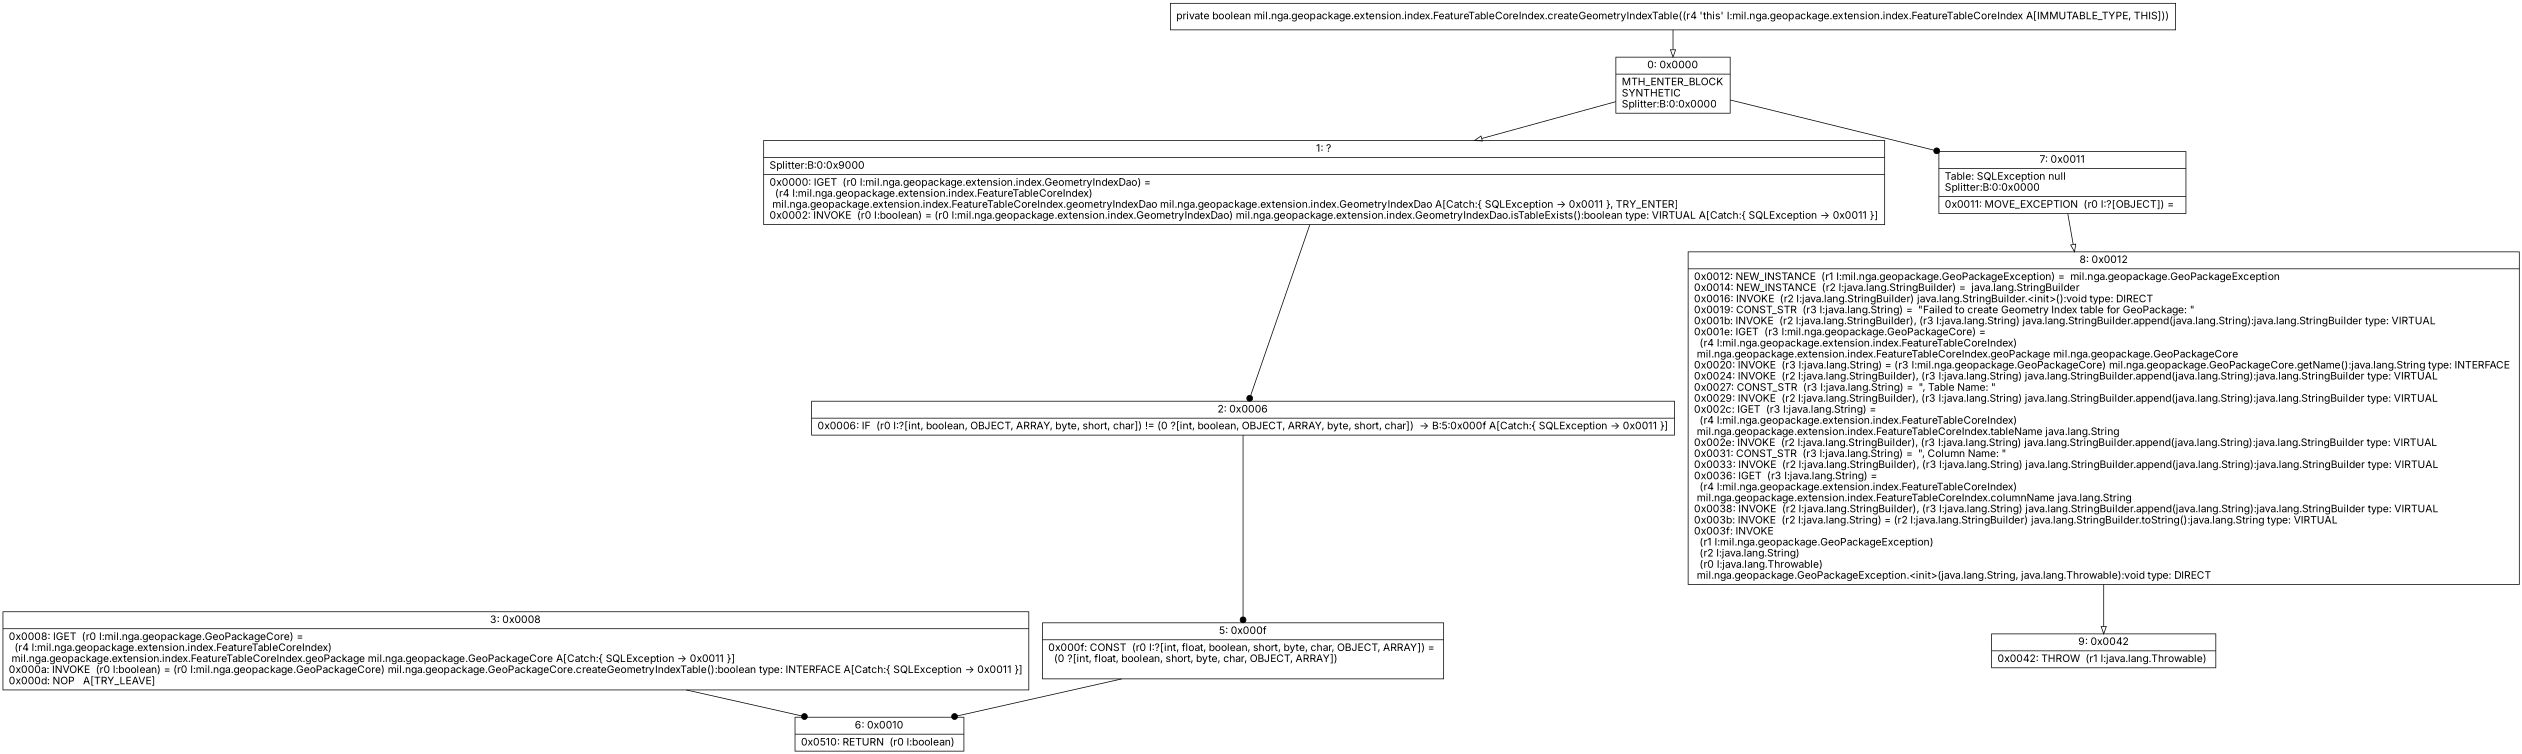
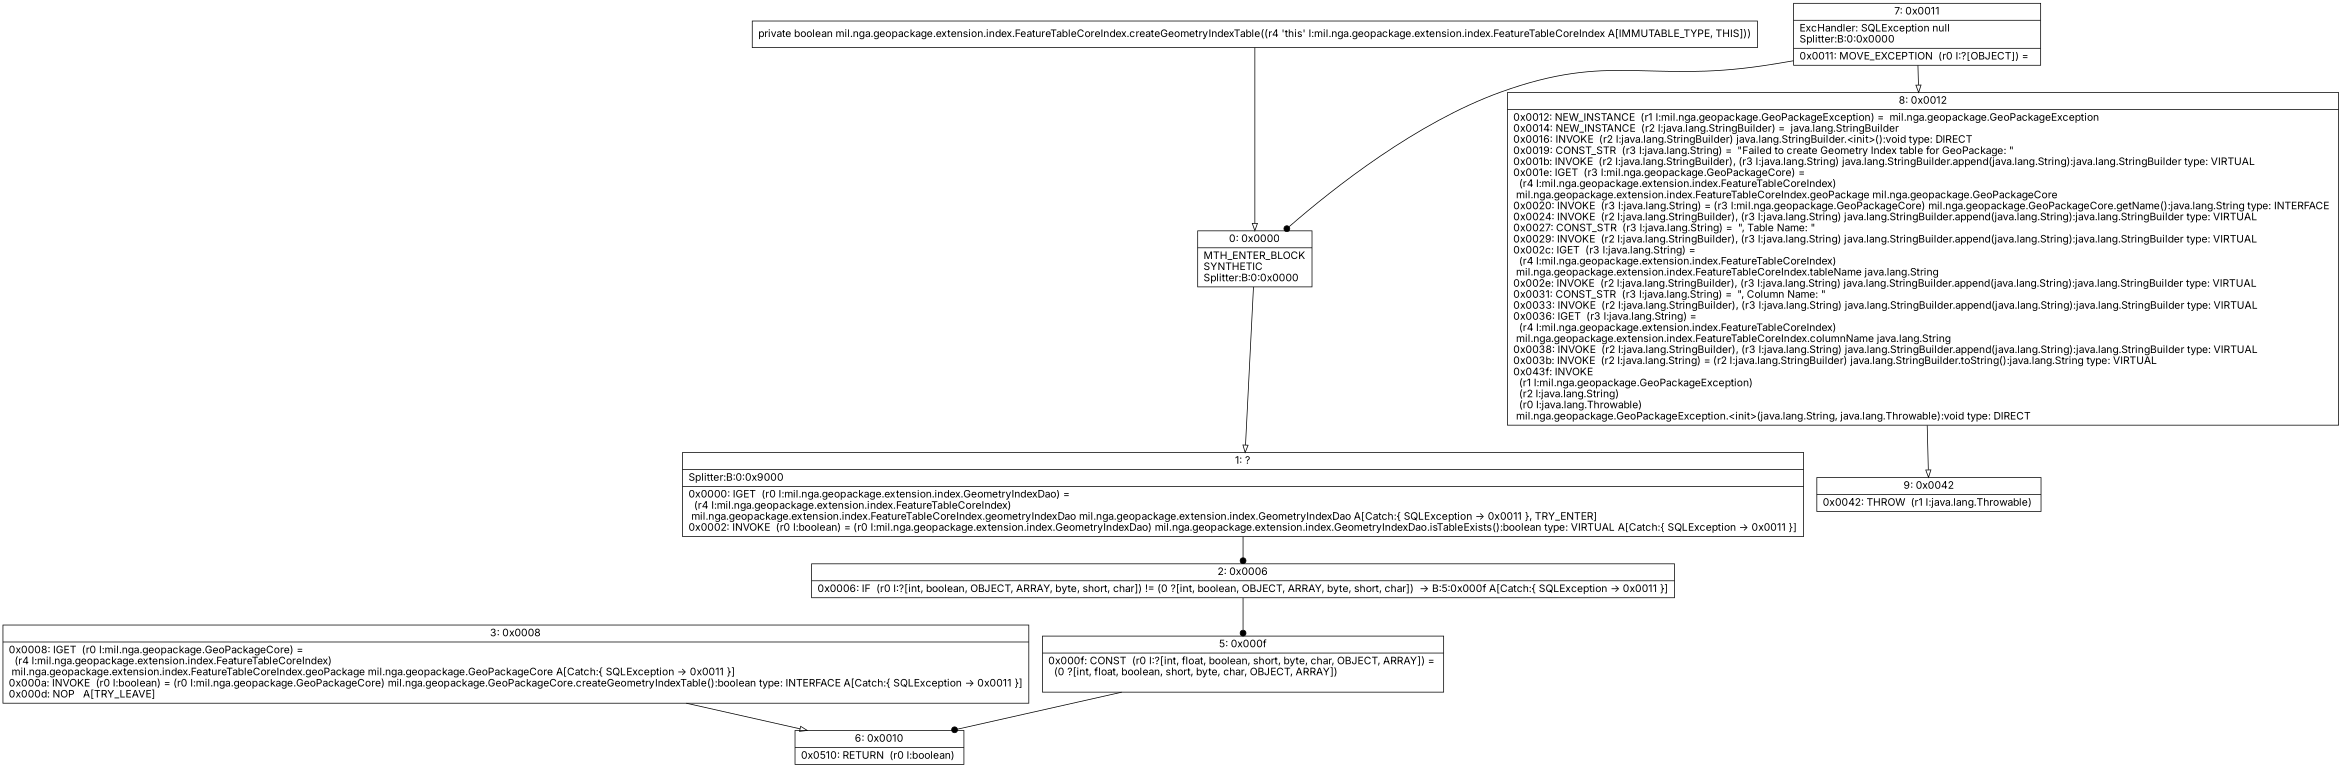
  digraph {
    fontname=Inter
    node [fontname=Inter shape=record]
    edge [arrowhead=onormal fontname=Inter]
    n1 [label="{0\:\ 0x0000|MTH_ENTER_BLOCK\lSYNTHETIC\lSplitter:B:0:0x0000\l}"]
    n2 [label="{1\:\ ?|Splitter:B:0:0x9000\l|0x0000: IGET  (r0 I:mil.nga.geopackage.extension.index.GeometryIndexDao) = \l  (r4 I:mil.nga.geopackage.extension.index.FeatureTableCoreIndex)\l mil.nga.geopackage.extension.index.FeatureTableCoreIndex.geometryIndexDao mil.nga.geopackage.extension.index.GeometryIndexDao A[Catch:\{ SQLException \-\> 0x0011 \}, TRY_ENTER]\l0x0002: INVOKE  (r0 I:boolean) = (r0 I:mil.nga.geopackage.extension.index.GeometryIndexDao) mil.nga.geopackage.extension.index.GeometryIndexDao.isTableExists():boolean type: VIRTUAL A[Catch:\{ SQLException \-\> 0x0011 \}]\l}"]
-   n3 [label="{7\:\ 0x0011|Table: SQLException null\lSplitter:B:0:0x0000\l|0x0011: MOVE_EXCEPTION  (r0 I:?[OBJECT]) =  \l}"]
+   n3 [label="{7\:\ 0x0011|ExcHandler: SQLException null\lSplitter:B:0:0x0000\l|0x0011: MOVE_EXCEPTION  (r0 I:?[OBJECT]) =  \l}"]
    n4 [label="{2\:\ 0x0006|0x0006: IF  (r0 I:?[int, boolean, OBJECT, ARRAY, byte, short, char]) != (0 ?[int, boolean, OBJECT, ARRAY, byte, short, char])  \-\> B:5:0x000f A[Catch:\{ SQLException \-\> 0x0011 \}]\l}"]
-   n5 [label="{8\:\ 0x0012|0x0012: NEW_INSTANCE  (r1 I:mil.nga.geopackage.GeoPackageException) =  mil.nga.geopackage.GeoPackageException \l0x0014: NEW_INSTANCE  (r2 I:java.lang.StringBuilder) =  java.lang.StringBuilder \l0x0016: INVOKE  (r2 I:java.lang.StringBuilder) java.lang.StringBuilder.\<init\>():void type: DIRECT \l0x0019: CONST_STR  (r3 I:java.lang.String) =  \"Failed to create Geometry Index table for GeoPackage: \" \l0x001b: INVOKE  (r2 I:java.lang.StringBuilder), (r3 I:java.lang.String) java.lang.StringBuilder.append(java.lang.String):java.lang.StringBuilder type: VIRTUAL \l0x001e: IGET  (r3 I:mil.nga.geopackage.GeoPackageCore) = \l  (r4 I:mil.nga.geopackage.extension.index.FeatureTableCoreIndex)\l mil.nga.geopackage.extension.index.FeatureTableCoreIndex.geoPackage mil.nga.geopackage.GeoPackageCore \l0x0020: INVOKE  (r3 I:java.lang.String) = (r3 I:mil.nga.geopackage.GeoPackageCore) mil.nga.geopackage.GeoPackageCore.getName():java.lang.String type: INTERFACE \l0x0024: INVOKE  (r2 I:java.lang.StringBuilder), (r3 I:java.lang.String) java.lang.StringBuilder.append(java.lang.String):java.lang.StringBuilder type: VIRTUAL \l0x0027: CONST_STR  (r3 I:java.lang.String) =  \", Table Name: \" \l0x0029: INVOKE  (r2 I:java.lang.StringBuilder), (r3 I:java.lang.String) java.lang.StringBuilder.append(java.lang.String):java.lang.StringBuilder type: VIRTUAL \l0x002c: IGET  (r3 I:java.lang.String) = \l  (r4 I:mil.nga.geopackage.extension.index.FeatureTableCoreIndex)\l mil.nga.geopackage.extension.index.FeatureTableCoreIndex.tableName java.lang.String \l0x002e: INVOKE  (r2 I:java.lang.StringBuilder), (r3 I:java.lang.String) java.lang.StringBuilder.append(java.lang.String):java.lang.StringBuilder type: VIRTUAL \l0x0031: CONST_STR  (r3 I:java.lang.String) =  \", Column Name: \" \l0x0033: INVOKE  (r2 I:java.lang.StringBuilder), (r3 I:java.lang.String) java.lang.StringBuilder.append(java.lang.String):java.lang.StringBuilder type: VIRTUAL \l0x0036: IGET  (r3 I:java.lang.String) = \l  (r4 I:mil.nga.geopackage.extension.index.FeatureTableCoreIndex)\l mil.nga.geopackage.extension.index.FeatureTableCoreIndex.columnName java.lang.String \l0x0038: INVOKE  (r2 I:java.lang.StringBuilder), (r3 I:java.lang.String) java.lang.StringBuilder.append(java.lang.String):java.lang.StringBuilder type: VIRTUAL \l0x003b: INVOKE  (r2 I:java.lang.String) = (r2 I:java.lang.StringBuilder) java.lang.StringBuilder.toString():java.lang.String type: VIRTUAL \l0x003f: INVOKE  \l  (r1 I:mil.nga.geopackage.GeoPackageException)\l  (r2 I:java.lang.String)\l  (r0 I:java.lang.Throwable)\l mil.nga.geopackage.GeoPackageException.\<init\>(java.lang.String, java.lang.Throwable):void type: DIRECT \l}"]
+   n5 [label="{8\:\ 0x0012|0x0012: NEW_INSTANCE  (r1 I:mil.nga.geopackage.GeoPackageException) =  mil.nga.geopackage.GeoPackageException \l0x0014: NEW_INSTANCE  (r2 I:java.lang.StringBuilder) =  java.lang.StringBuilder \l0x0016: INVOKE  (r2 I:java.lang.StringBuilder) java.lang.StringBuilder.\<init\>():void type: DIRECT \l0x0019: CONST_STR  (r3 I:java.lang.String) =  \"Failed to create Geometry Index table for GeoPackage: \" \l0x001b: INVOKE  (r2 I:java.lang.StringBuilder), (r3 I:java.lang.String) java.lang.StringBuilder.append(java.lang.String):java.lang.StringBuilder type: VIRTUAL \l0x001e: IGET  (r3 I:mil.nga.geopackage.GeoPackageCore) = \l  (r4 I:mil.nga.geopackage.extension.index.FeatureTableCoreIndex)\l mil.nga.geopackage.extension.index.FeatureTableCoreIndex.geoPackage mil.nga.geopackage.GeoPackageCore \l0x0020: INVOKE  (r3 I:java.lang.String) = (r3 I:mil.nga.geopackage.GeoPackageCore) mil.nga.geopackage.GeoPackageCore.getName():java.lang.String type: INTERFACE \l0x0024: INVOKE  (r2 I:java.lang.StringBuilder), (r3 I:java.lang.String) java.lang.StringBuilder.append(java.lang.String):java.lang.StringBuilder type: VIRTUAL \l0x0027: CONST_STR  (r3 I:java.lang.String) =  \", Table Name: \" \l0x0029: INVOKE  (r2 I:java.lang.StringBuilder), (r3 I:java.lang.String) java.lang.StringBuilder.append(java.lang.String):java.lang.StringBuilder type: VIRTUAL \l0x002c: IGET  (r3 I:java.lang.String) = \l  (r4 I:mil.nga.geopackage.extension.index.FeatureTableCoreIndex)\l mil.nga.geopackage.extension.index.FeatureTableCoreIndex.tableName java.lang.String \l0x002e: INVOKE  (r2 I:java.lang.StringBuilder), (r3 I:java.lang.String) java.lang.StringBuilder.append(java.lang.String):java.lang.StringBuilder type: VIRTUAL \l0x0031: CONST_STR  (r3 I:java.lang.String) =  \", Column Name: \" \l0x0033: INVOKE  (r2 I:java.lang.StringBuilder), (r3 I:java.lang.String) java.lang.StringBuilder.append(java.lang.String):java.lang.StringBuilder type: VIRTUAL \l0x0036: IGET  (r3 I:java.lang.String) = \l  (r4 I:mil.nga.geopackage.extension.index.FeatureTableCoreIndex)\l mil.nga.geopackage.extension.index.FeatureTableCoreIndex.columnName java.lang.String \l0x0038: INVOKE  (r2 I:java.lang.StringBuilder), (r3 I:java.lang.String) java.lang.StringBuilder.append(java.lang.String):java.lang.StringBuilder type: VIRTUAL \l0x003b: INVOKE  (r2 I:java.lang.String) = (r2 I:java.lang.StringBuilder) java.lang.StringBuilder.toString():java.lang.String type: VIRTUAL \l0x043f: INVOKE  \l  (r1 I:mil.nga.geopackage.GeoPackageException)\l  (r2 I:java.lang.String)\l  (r0 I:java.lang.Throwable)\l mil.nga.geopackage.GeoPackageException.\<init\>(java.lang.String, java.lang.Throwable):void type: DIRECT \l}"]
    n6 [label="{5\:\ 0x000f|0x000f: CONST  (r0 I:?[int, float, boolean, short, byte, char, OBJECT, ARRAY]) = \l  (0 ?[int, float, boolean, short, byte, char, OBJECT, ARRAY])\l \l}"]
    n7 [label="{3\:\ 0x0008|0x0008: IGET  (r0 I:mil.nga.geopackage.GeoPackageCore) = \l  (r4 I:mil.nga.geopackage.extension.index.FeatureTableCoreIndex)\l mil.nga.geopackage.extension.index.FeatureTableCoreIndex.geoPackage mil.nga.geopackage.GeoPackageCore A[Catch:\{ SQLException \-\> 0x0011 \}]\l0x000a: INVOKE  (r0 I:boolean) = (r0 I:mil.nga.geopackage.GeoPackageCore) mil.nga.geopackage.GeoPackageCore.createGeometryIndexTable():boolean type: INTERFACE A[Catch:\{ SQLException \-\> 0x0011 \}]\l0x000d: NOP   A[TRY_LEAVE]\l}"]
    n8 [label="{6\:\ 0x0010|0x0510: RETURN  (r0 I:boolean) \l}"]
    n9 [label="{9\:\ 0x0042|0x0042: THROW  (r1 I:java.lang.Throwable) \l}"]
    n10 [label="{private boolean mil.nga.geopackage.extension.index.FeatureTableCoreIndex.createGeometryIndexTable((r4 'this' I:mil.nga.geopackage.extension.index.FeatureTableCoreIndex A[IMMUTABLE_TYPE, THIS])) }"]
    n1 -> n2
-   n1 -> n3 [arrowhead=dot]
+   n3 -> n1 [arrowhead=dot]
    n2 -> n4 [arrowhead=dot]
    n3 -> n5
    n4 -> n6 [arrowhead=dot]
    n5 -> n9
    n6 -> n8 [arrowhead=dot]
-   n7 -> n8 [arrowhead=dot]
+   n7 -> n8
    n10 -> n1
  }
